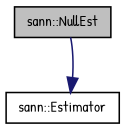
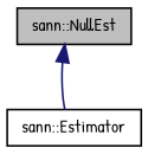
  digraph {
    fontname="Patrick Hand"
    node [color=black fontname="Patrick Hand" fontsize=10 shape=record style=filled]
    n1 [fillcolor=grey75 fontcolor=black height=0.2 label="sann::NullEst" width=0.4]
    n2 [fillcolor=white height=0.2 label="sann::Estimator" width=0.4]
-   n2 -> n1 [color=midnightblue dir=back fontname="Patrick Hand" fontsize=10 labelfontname=Helvetica labelfontsize=10 style=solid]
+   n1 -> n2 [color=midnightblue dir=back fontname="Patrick Hand" fontsize=10 labelfontname=Helvetica labelfontsize=10 style=solid]
  }
